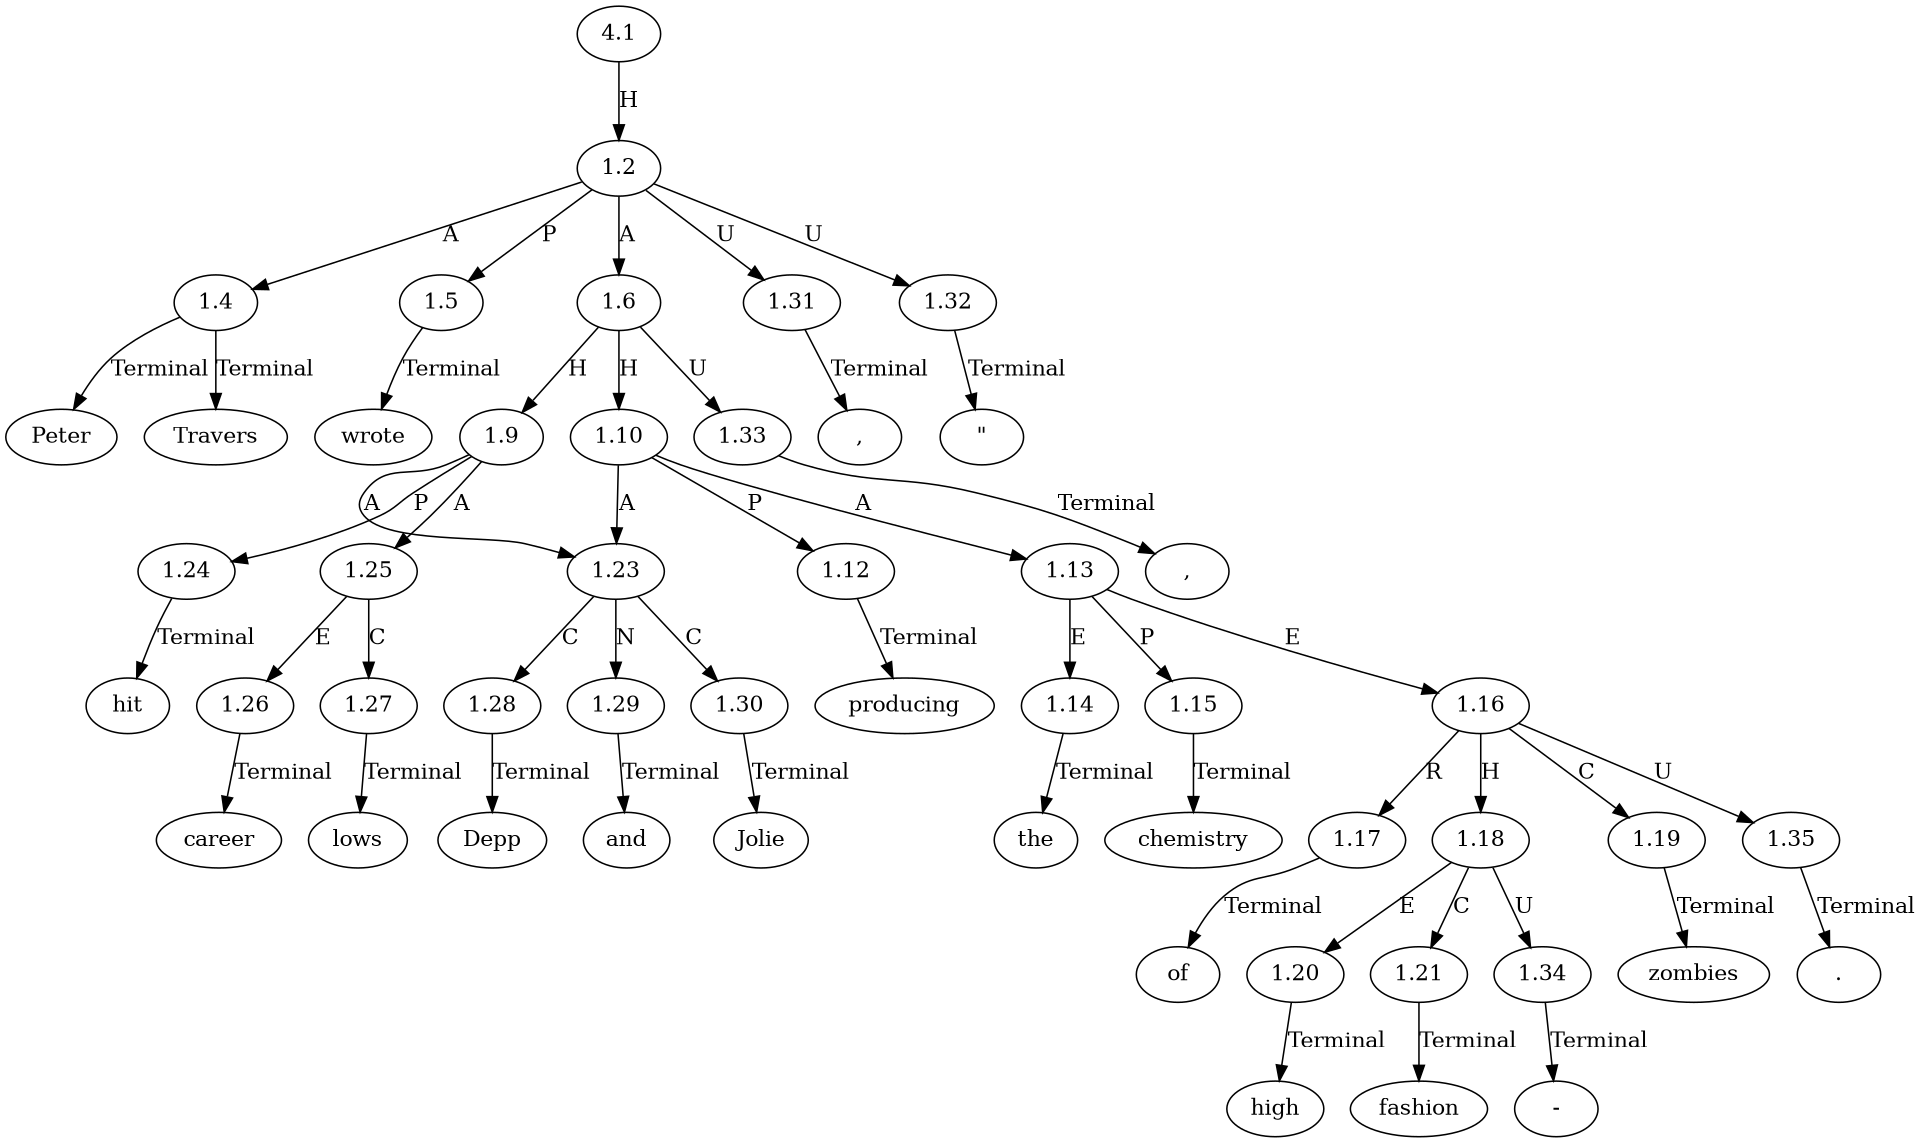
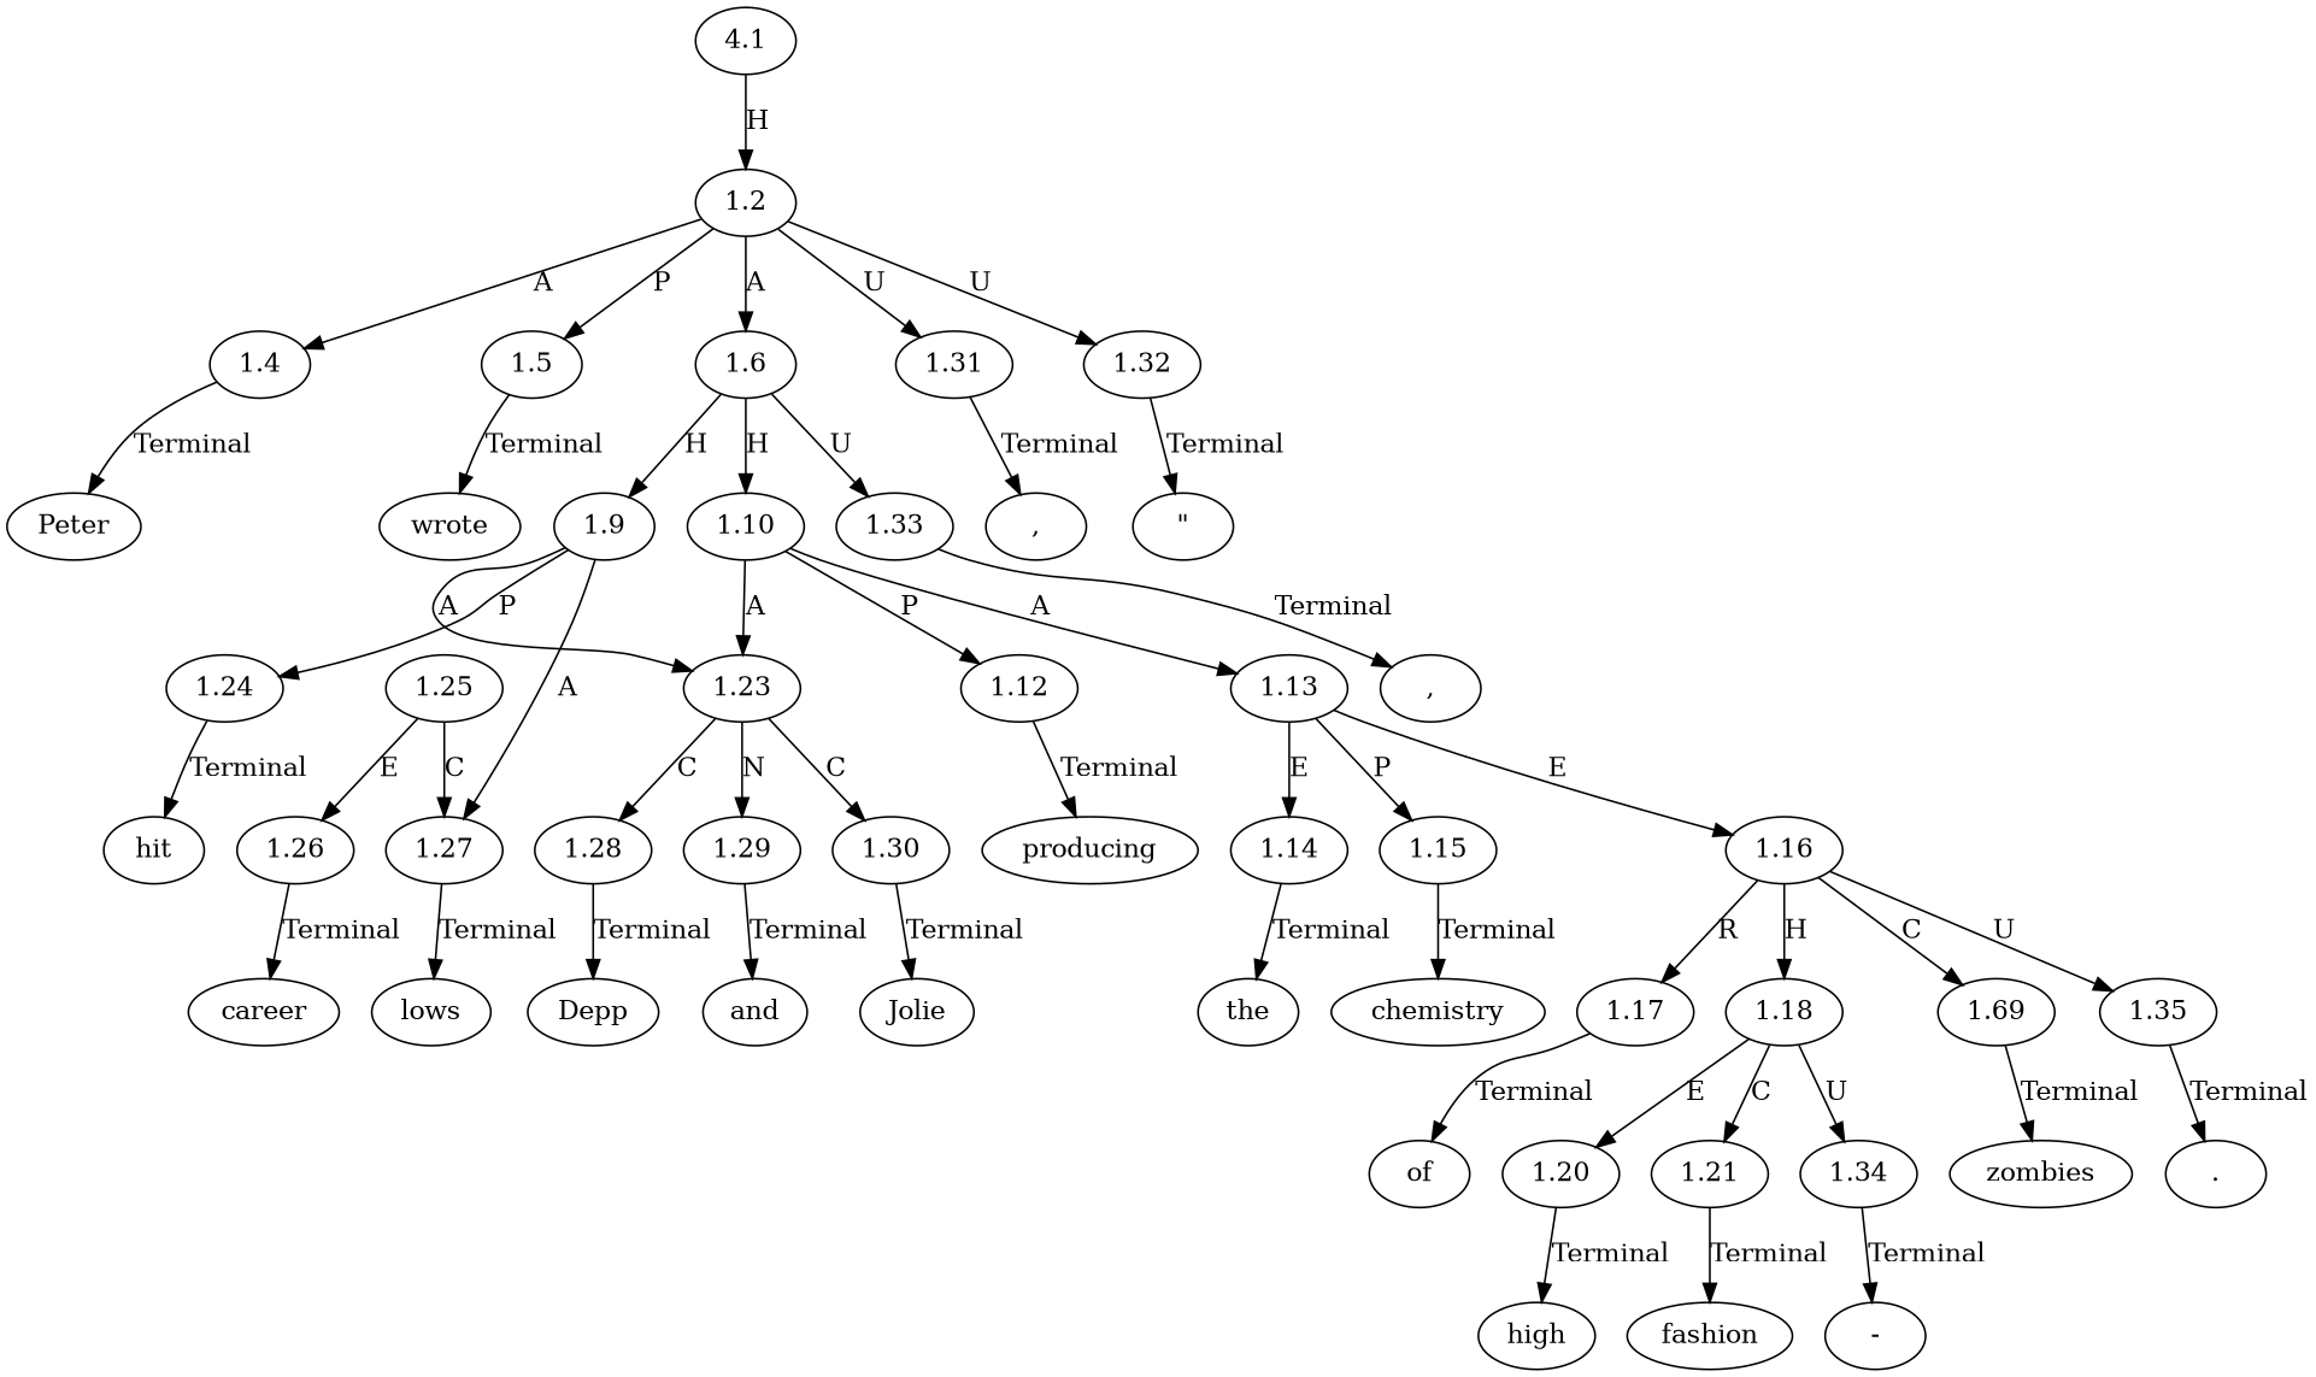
  digraph {
    node [ordering=out]
    edge [ordering=out]
    n1 [label=Peter]
    n2 [label=career]
    n3 [label=lows]
    n4 [label=","]
    n5 [label=producing]
    n6 [label=the]
    n7 [label=chemistry]
    n8 [label=of]
    n9 [label=high]
    n10 [label="-"]
    n11 [label=fashion]
-   n12 [label=Travers]
    n13 [label=zombies]
    n14 [label="."]
    n15 [label=wrote]
    n16 [label=","]
    n17 [label="\""]
    n18 [label=Depp]
    n19 [label=and]
    n20 [label=Jolie]
    n21 [label=hit]
    n22 [label=4.1]
    n23 [label=1.2]
    n24 [label=1.4]
    n25 [label=1.5]
    n26 [label=1.6]
    n27 [label=1.31]
    n28 [label=1.32]
    n29 [label=1.9]
    n30 [label=1.10]
    n31 [label=1.33]
    n32 [label=1.23]
    n33 [label=1.24]
    n34 [label=1.25]
    n35 [label=1.12]
    n36 [label=1.13]
    n37 [label=1.28]
    n38 [label=1.29]
    n39 [label=1.30]
    n40 [label=1.26]
    n41 [label=1.27]
    n42 [label=1.14]
    n43 [label=1.15]
    n44 [label=1.16]
    n45 [label=1.17]
    n46 [label=1.18]
-   n47 [label=1.19]
+   n47 [label=1.69]
    n48 [label=1.35]
    n49 [label=1.20]
    n50 [label=1.21]
    n51 [label=1.34]
    n22 -> n23 [label=H]
    n23 -> n24 [label=A]
    n23 -> n25 [label=P]
    n23 -> n26 [label=A]
    n23 -> n27 [label=U]
    n23 -> n28 [label=U]
    n24 -> n1 [label=Terminal]
-   n24 -> n12 [label=Terminal]
    n25 -> n15 [label=Terminal]
    n26 -> n29 [label=H]
    n26 -> n30 [label=H]
    n26 -> n31 [label=U]
    n27 -> n16 [label=Terminal]
    n28 -> n17 [label=Terminal]
    n29 -> n32 [label=A]
    n29 -> n33 [label=P]
-   n29 -> n34 [label=A]
+   n29 -> n41 [label=A]
    n30 -> n32 [label=A]
    n30 -> n35 [label=P]
    n30 -> n36 [label=A]
    n31 -> n4 [label=Terminal]
    n32 -> n37 [label=C]
    n32 -> n38 [label=N]
    n32 -> n39 [label=C]
    n33 -> n21 [label=Terminal]
    n34 -> n40 [label=E]
    n34 -> n41 [label=C]
    n35 -> n5 [label=Terminal]
    n36 -> n42 [label=E]
    n36 -> n43 [label=P]
    n36 -> n44 [label=E]
    n37 -> n18 [label=Terminal]
    n38 -> n19 [label=Terminal]
    n39 -> n20 [label=Terminal]
    n40 -> n2 [label=Terminal]
    n41 -> n3 [label=Terminal]
    n42 -> n6 [label=Terminal]
    n43 -> n7 [label=Terminal]
    n44 -> n45 [label=R]
    n44 -> n46 [label=H]
    n44 -> n47 [label=C]
    n44 -> n48 [label=U]
    n45 -> n8 [label=Terminal]
    n46 -> n49 [label=E]
    n46 -> n50 [label=C]
    n46 -> n51 [label=U]
    n47 -> n13 [label=Terminal]
    n48 -> n14 [label=Terminal]
    n49 -> n9 [label=Terminal]
    n50 -> n11 [label=Terminal]
    n51 -> n10 [label=Terminal]
  }
